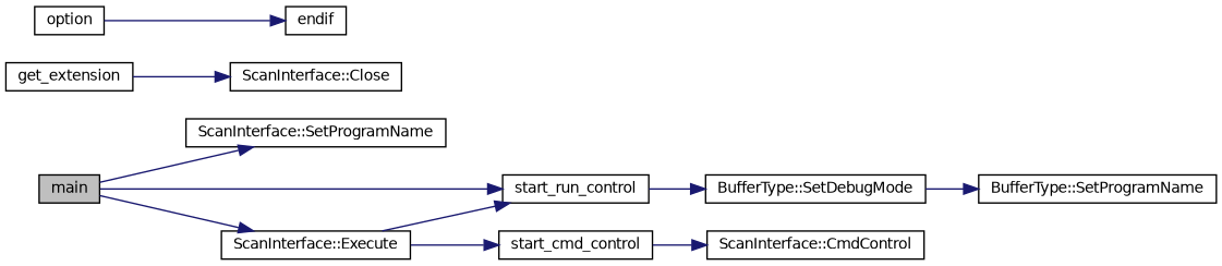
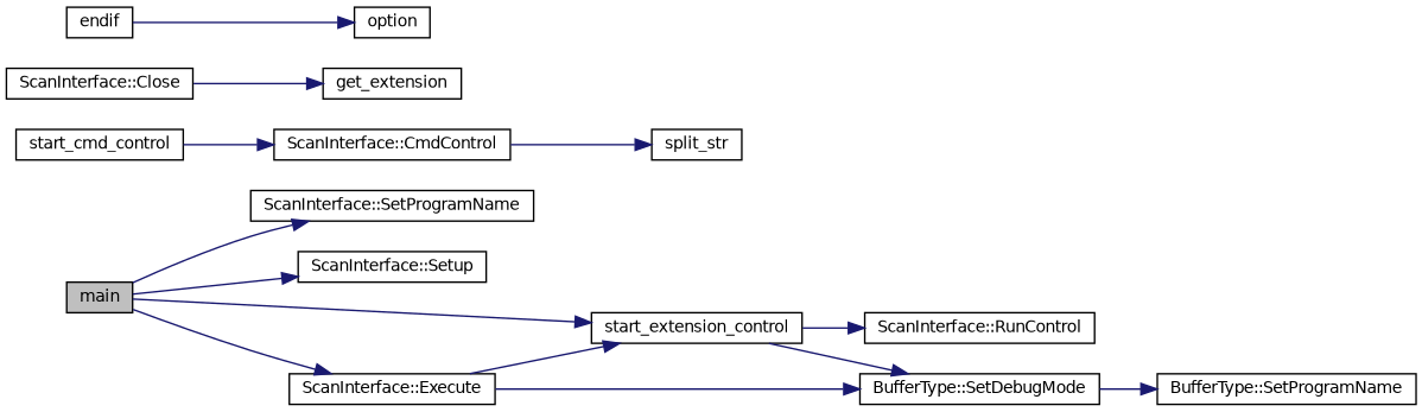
  digraph {
    rankdir=LR
    node [color=black fillcolor=white fontname=Helvetica fontsize=10 shape=record style=filled]
    edge [color=midnightblue fontname=Helvetica fontsize=10 labelfontname=Helvetica labelfontsize=10 style=solid]
    n1 [fillcolor=grey75 fontcolor=black height=0.2 label=main width=0.4]
    n2 [height=0.2 label="ScanInterface::SetProgramName" width=0.4]
+   n3 [height=0.2 label="ScanInterface::Setup" width=0.4]
    n4 [height=0.2 label="ScanInterface::Execute" width=0.4]
-   n5 [height=0.2 label=start_run_control width=0.4]
+   n5 [height=0.2 label=start_extension_control width=0.4]
    n6 [height=0.2 label=start_cmd_control width=0.4]
    n7 [height=0.2 label="ScanInterface::Close" width=0.4]
    n8 [height=0.2 label=get_extension width=0.4]
    n9 [height=0.2 label=option width=0.4]
    n10 [height=0.2 label=endif width=0.4]
+   n11 [height=0.2 label="ScanInterface::RunControl" width=0.4]
    n12 [height=0.2 label="BufferType::SetDebugMode" width=0.4]
    n13 [height=0.2 label="ScanInterface::CmdControl" width=0.4]
    n14 [height=0.2 label="BufferType::SetProgramName" width=0.4]
+   n15 [height=0.2 label=split_str width=0.4]
    n1 -> n2
+   n1 -> n3
    n1 -> n4
    n1 -> n5
    n4 -> n5
-   n4 -> n6
+   n4 -> n12
+   n5 -> n11
    n5 -> n12
    n6 -> n13
-   n8 -> n7
-   n9 -> n10
+   n7 -> n8
+   n10 -> n9
    n12 -> n14
+   n13 -> n15
  }
